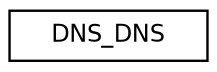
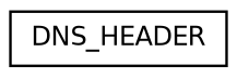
  digraph {
    rankdir=LR
-   n1 [color=black fillcolor=white fontname=Helvetica fontsize=10 height=0.2 label=DNS_DNS shape=record style=filled width=0.4]
+   n1 [color=black fillcolor=white fontname=Helvetica fontsize=10 height=0.2 label=DNS_HEADER shape=record style=filled width=0.4]
  }
